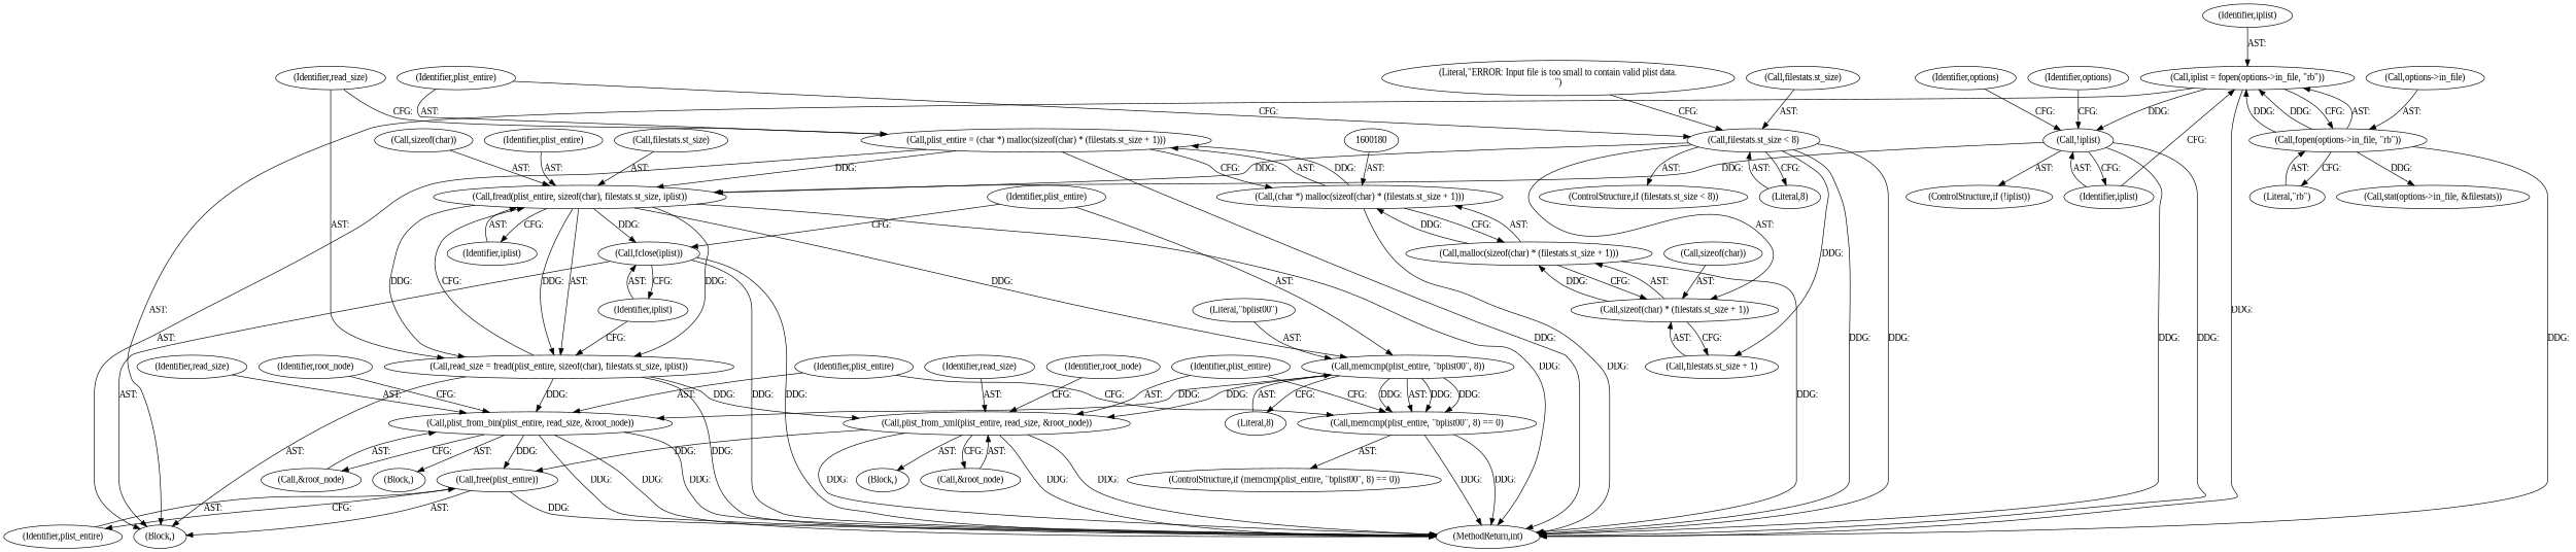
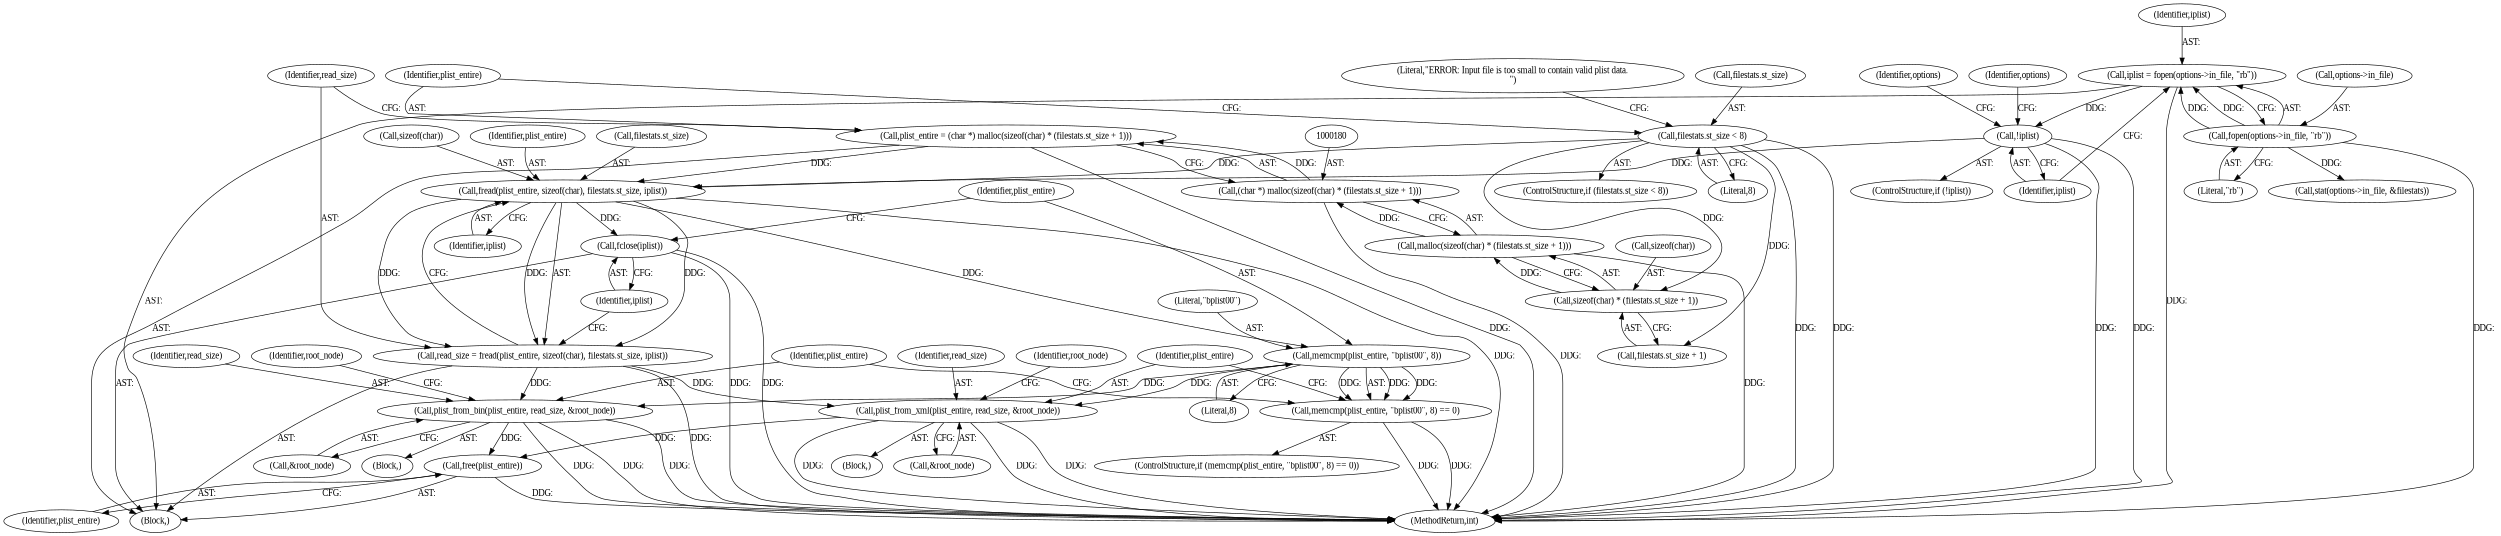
  digraph {
    fontname="Liberation Serif"
    node [fontname="Liberation Serif"]
    edge [fontname="Liberation Serif"]
    n1 [label="(Call,fread(plist_entire, sizeof(char), filestats.st_size, iplist))"]
    n2 [label="(Call,read_size = fread(plist_entire, sizeof(char), filestats.st_size, iplist))"]
    n3 [label="(Call,fclose(iplist))"]
    n4 [label="(Call,memcmp(plist_entire, \"bplist00\", 8))"]
    n5 [label="(MethodReturn,int)"]
    n6 [label="(Identifier,iplist)"]
    n7 [label="(Block,)"]
    n8 [label="(Call,plist_from_bin(plist_entire, read_size, &root_node))"]
    n9 [label="(Call,plist_from_xml(plist_entire, read_size, &root_node))"]
    n10 [label="(Identifier,iplist)"]
    n11 [label="(Call,memcmp(plist_entire, \"bplist00\", 8) == 0)"]
    n12 [label="(Literal,8)"]
    n13 [label="(Call,plist_entire = (char *) malloc(sizeof(char) * (filestats.st_size + 1)))"]
    n14 [label="(Call,(char *) malloc(sizeof(char) * (filestats.st_size + 1)))"]
    n15 [label="(Call,malloc(sizeof(char) * (filestats.st_size + 1)))"]
    n16 [label="(Call,sizeof(char) * (filestats.st_size + 1))"]
    n17 [label="(Call,filestats.st_size + 1)"]
    n18 [label="(Call,filestats.st_size < 8)"]
    n19 [label="(ControlStructure,if (filestats.st_size < 8))"]
    n20 [label="(Literal,8)"]
    n21 [label="(Call,!iplist)"]
    n22 [label="(ControlStructure,if (!iplist))"]
    n23 [label="(Identifier,iplist)"]
    n24 [label="(Call,iplist = fopen(options->in_file, \"rb\"))"]
    n25 [label="(Call,fopen(options->in_file, \"rb\"))"]
    n26 [label="(Call,stat(options->in_file, &filestats))"]
    n27 [label="(Literal,\"rb\")"]
    n28 [label="(Call,free(plist_entire))"]
    n29 [label="(Call,&root_node)"]
    n30 [label="(Block,)"]
    n31 [label="(Block,)"]
    n32 [label="(Call,&root_node)"]
    n33 [label="(Identifier,plist_entire)"]
    n34 [label="(ControlStructure,if (memcmp(plist_entire, \"bplist00\", 8) == 0))"]
    n35 [label="(Call,filestats.st_size)"]
    n36 [label="(Identifier,plist_entire)"]
    n37 [label="(Identifier,read_size)"]
    n38 [label="(Call,sizeof(char))"]
    n39 [label="(Call,filestats.st_size)"]
    n40 [label="(Identifier,read_size)"]
    n41 [label="(Identifier,plist_entire)"]
    n42 [label="(Identifier,read_size)"]
    n43 [label="(Literal,\"bplist00\")"]
    n44 [label="(Identifier,options)"]
    n45 [label="(Identifier,options)"]
    n46 [label="(Call,options->in_file)"]
    n47 [label="(Identifier,root_node)"]
    n48 [label="(Call,sizeof(char))"]
    n49 [label="(Identifier,plist_entire)"]
    n50 [label="(Identifier,plist_entire)"]
    n51 [label="(Identifier,root_node)"]
    n52 [label="(Literal,\"ERROR: Input file is too small to contain valid plist data.\n\")"]
    n53 [label="(Identifier,iplist)"]
    n54 [label="(Identifier,plist_entire)"]
-   1000180 [label=1600180]
+   1000180
    n1 -> n2 [label="AST: "]
    n1 -> n2 [label="DDG: "]
    n1 -> n2 [label="DDG: "]
    n1 -> n2 [label="DDG: "]
    n1 -> n3 [label="DDG: "]
    n1 -> n4 [label="DDG: "]
    n1 -> n5 [label="DDG: "]
    n1 -> n6 [label="CFG: "]
    n2 -> n1 [label="CFG: "]
    n2 -> n5 [label="DDG: "]
    n2 -> n7 [label="AST: "]
    n2 -> n8 [label="DDG: "]
    n2 -> n9 [label="DDG: "]
    n3 -> n5 [label="DDG: "]
    n3 -> n5 [label="DDG: "]
    n3 -> n7 [label="AST: "]
    n3 -> n10 [label="CFG: "]
    n4 -> n8 [label="DDG: "]
    n4 -> n9 [label="DDG: "]
    n4 -> n11 [label="AST: "]
    n4 -> n11 [label="DDG: "]
    n4 -> n11 [label="DDG: "]
    n4 -> n11 [label="DDG: "]
    n4 -> n12 [label="CFG: "]
    n6 -> n1 [label="AST: "]
    n8 -> n5 [label="DDG: "]
    n8 -> n5 [label="DDG: "]
    n8 -> n5 [label="DDG: "]
    n8 -> n28 [label="DDG: "]
    n8 -> n29 [label="CFG: "]
    n8 -> n30 [label="AST: "]
    n9 -> n5 [label="DDG: "]
    n9 -> n5 [label="DDG: "]
    n9 -> n5 [label="DDG: "]
    n9 -> n28 [label="DDG: "]
    n9 -> n31 [label="AST: "]
    n9 -> n32 [label="CFG: "]
    n10 -> n2 [label="CFG: "]
    n10 -> n3 [label="AST: "]
    n11 -> n5 [label="DDG: "]
    n11 -> n5 [label="DDG: "]
    n11 -> n34 [label="AST: "]
    n12 -> n4 [label="AST: "]
    n13 -> n1 [label="DDG: "]
    n13 -> n5 [label="DDG: "]
    n13 -> n7 [label="AST: "]
    n13 -> n14 [label="CFG: "]
    n14 -> n5 [label="DDG: "]
    n14 -> n13 [label="AST: "]
    n14 -> n13 [label="DDG: "]
    n14 -> n15 [label="CFG: "]
    n15 -> n5 [label="DDG: "]
    n15 -> n14 [label="AST: "]
    n15 -> n14 [label="DDG: "]
    n15 -> n16 [label="CFG: "]
    n16 -> n15 [label="AST: "]
    n16 -> n15 [label="DDG: "]
    n16 -> n17 [label="CFG: "]
    n17 -> n16 [label="AST: "]
    n18 -> n1 [label="DDG: "]
    n18 -> n5 [label="DDG: "]
    n18 -> n5 [label="DDG: "]
-   n18 -> n16 [label="AST: "]
+   n18 -> n16 [label="DDG: "]
    n18 -> n17 [label="DDG: "]
    n18 -> n19 [label="AST: "]
    n18 -> n20 [label="CFG: "]
    n20 -> n18 [label="AST: "]
    n21 -> n1 [label="DDG: "]
    n21 -> n5 [label="DDG: "]
    n21 -> n5 [label="DDG: "]
    n21 -> n22 [label="AST: "]
    n21 -> n23 [label="CFG: "]
    n23 -> n21 [label="AST: "]
    n23 -> n24 [label="CFG: "]
    n24 -> n5 [label="DDG: "]
    n24 -> n7 [label="AST: "]
    n24 -> n21 [label="DDG: "]
    n24 -> n25 [label="CFG: "]
    n25 -> n5 [label="DDG: "]
    n25 -> n24 [label="AST: "]
    n25 -> n24 [label="DDG: "]
    n25 -> n24 [label="DDG: "]
    n25 -> n26 [label="DDG: "]
    n25 -> n27 [label="CFG: "]
    n27 -> n25 [label="AST: "]
    n28 -> n5 [label="DDG: "]
    n28 -> n7 [label="AST: "]
    n28 -> n33 [label="CFG: "]
    n29 -> n8 [label="AST: "]
    n32 -> n9 [label="AST: "]
    n33 -> n28 [label="AST: "]
    n35 -> n1 [label="AST: "]
    n36 -> n9 [label="AST: "]
    n36 -> n11 [label="CFG: "]
    n37 -> n2 [label="AST: "]
    n37 -> n13 [label="CFG: "]
    n38 -> n1 [label="AST: "]
    n39 -> n18 [label="AST: "]
    n40 -> n8 [label="AST: "]
    n41 -> n3 [label="CFG: "]
    n41 -> n4 [label="AST: "]
    n42 -> n9 [label="AST: "]
    n43 -> n4 [label="AST: "]
    n44 -> n21 [label="CFG: "]
    n45 -> n21 [label="CFG: "]
    n46 -> n25 [label="AST: "]
    n47 -> n8 [label="CFG: "]
    n48 -> n16 [label="AST: "]
    n49 -> n8 [label="AST: "]
    n49 -> n11 [label="CFG: "]
    n50 -> n13 [label="AST: "]
    n50 -> n18 [label="CFG: "]
    n51 -> n9 [label="CFG: "]
    n52 -> n18 [label="CFG: "]
    n53 -> n24 [label="AST: "]
    n54 -> n1 [label="AST: "]
    1000180 -> n14 [label="AST: "]
  }
